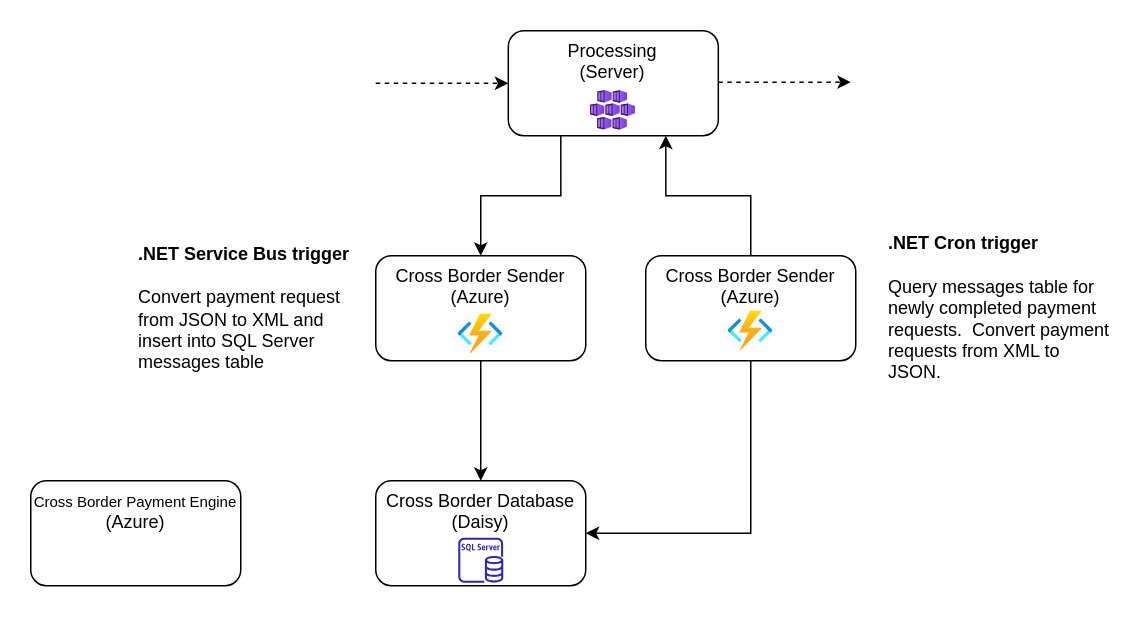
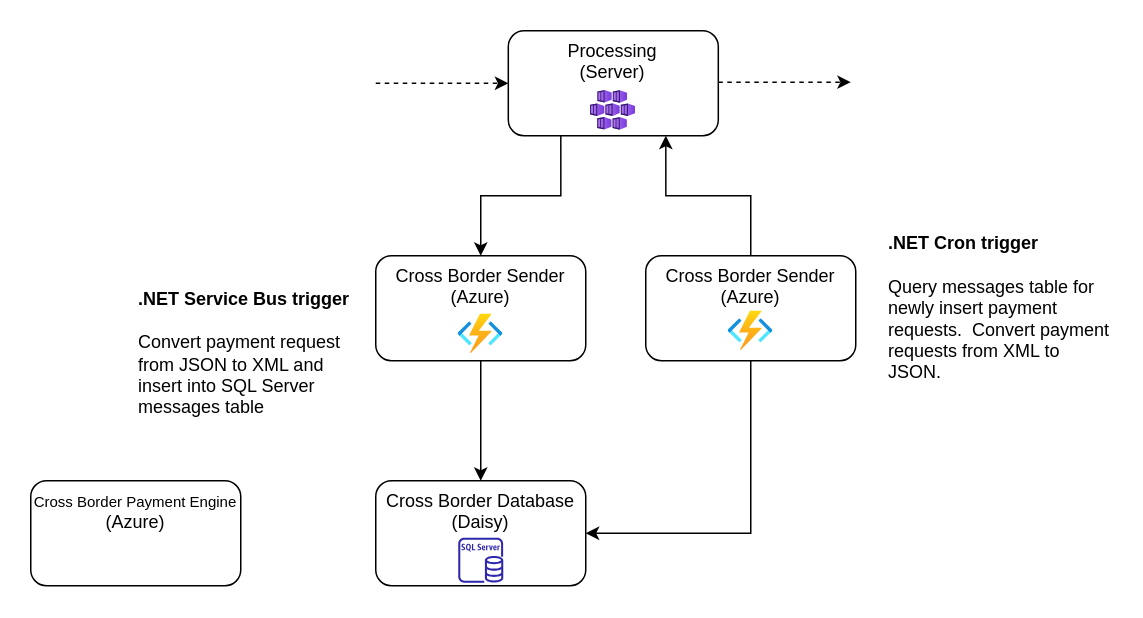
  <mxCell id="0" />
  <mxCell id="1" parent="0" />
  <mxCell id="2" style="edgeStyle=orthogonalEdgeStyle;rounded=0;orthogonalLoop=1;jettySize=auto;html=1;exitX=0.25;exitY=1;exitDx=0;exitDy=0;" parent="1" source="3" target="6" edge="1"><mxGeometry relative="1" as="geometry" /></mxCell>
  <mxCell id="3" value="Processing&lt;br&gt;(Server)" style="rounded=1;whiteSpace=wrap;html=1;verticalAlign=top;fontSize=12;" parent="1" vertex="1"><mxGeometry x="338.37" y="20" width="140" height="70" as="geometry" /></mxCell>
  <mxCell id="4" value="" style="aspect=fixed;html=1;points=[];align=center;image;fontSize=12;image=img/lib/azure2/compute/Kubernetes_Services.svg;" parent="1" vertex="1"><mxGeometry x="393.37" y="60" width="30" height="26.47" as="geometry" /></mxCell>
  <mxCell id="5" value="" style="edgeStyle=orthogonalEdgeStyle;rounded=0;orthogonalLoop=1;jettySize=auto;html=1;" parent="1" source="6" target="11" edge="1"><mxGeometry relative="1" as="geometry" /></mxCell>
  <mxCell id="6" value="Cross Border Sender&lt;br&gt;(Azure)" style="rounded=1;whiteSpace=wrap;html=1;verticalAlign=top;fontSize=12;" parent="1" vertex="1"><mxGeometry x="250" y="170" width="140" height="70" as="geometry" /></mxCell>
  <mxCell id="7" value="" style="aspect=fixed;html=1;points=[];align=center;image;fontSize=12;image=img/lib/azure2/compute/Function_Apps.svg;" parent="1" vertex="1"><mxGeometry x="305" y="209" width="30" height="26.47" as="geometry" /></mxCell>
  <mxCell id="8" value="" style="endArrow=classic;html=1;rounded=0;entryX=0;entryY=0.5;entryDx=0;entryDy=0;dashed=1;" parent="1" target="3" edge="1"><mxGeometry width="50" height="50" relative="1" as="geometry"><mxPoint x="250" y="55" as="sourcePoint" /><mxPoint x="180" y="140" as="targetPoint" /></mxGeometry></mxCell>
  <mxCell id="9" value="" style="endArrow=classic;html=1;rounded=0;entryX=0;entryY=0.5;entryDx=0;entryDy=0;dashed=1;" parent="1" edge="1"><mxGeometry width="50" height="50" relative="1" as="geometry"><mxPoint x="478.37" y="54.29" as="sourcePoint" /><mxPoint x="566.74" y="54.29" as="targetPoint" /></mxGeometry></mxCell>
- <mxCell id="10" value="&lt;b&gt;.NET Service Bus trigger&lt;/b&gt;&lt;br&gt;&lt;br&gt;Convert payment request from JSON to XML and insert into SQL Server messages table" style="text;html=1;strokeColor=none;fillColor=none;align=left;verticalAlign=middle;whiteSpace=wrap;rounded=0;" parent="1" vertex="1"><mxGeometry x="90" y="170" width="150" height="70" as="geometry" /></mxCell>
+ <mxCell id="10" value="&lt;b&gt;.NET Service Bus trigger&lt;/b&gt;&lt;br&gt;&lt;br&gt;Convert payment request from JSON to XML and insert into SQL Server messages table" style="text;html=1;strokeColor=none;fillColor=none;align=left;verticalAlign=middle;whiteSpace=wrap;rounded=0;" parent="1" vertex="1"><mxGeometry x="90" y="200" width="150" height="70" as="geometry" /></mxCell>
  <mxCell id="11" value="Cross Border Database&lt;br&gt;(Daisy)" style="rounded=1;whiteSpace=wrap;html=1;verticalAlign=top;fontSize=12;" parent="1" vertex="1"><mxGeometry x="250" y="320" width="140" height="70" as="geometry" /></mxCell>
  <mxCell id="12" value="" style="sketch=0;outlineConnect=0;fontColor=#232F3E;gradientColor=none;fillColor=#2E27AD;strokeColor=none;dashed=0;verticalLabelPosition=bottom;verticalAlign=top;align=center;html=1;fontSize=12;fontStyle=0;aspect=fixed;pointerEvents=1;shape=mxgraph.aws4.rds_sql_server_instance;" parent="1" vertex="1"><mxGeometry x="305" y="358" width="30" height="30" as="geometry" /></mxCell>
  <mxCell id="13" value="&lt;font style=&quot;font-size: 10px;&quot;&gt;Cross Border Payment Engine&lt;/font&gt;&lt;br&gt;(Azure)" style="rounded=1;whiteSpace=wrap;html=1;verticalAlign=top;fontSize=12;" parent="1" vertex="1"><mxGeometry x="20" y="320" width="140" height="70" as="geometry" /></mxCell>
  <mxCell id="14" value="" style="shape=image;verticalLabelPosition=bottom;labelBackgroundColor=default;verticalAlign=top;aspect=fixed;imageAspect=0;image=https://upload.wikimedia.org/wikipedia/commons/thumb/a/a3/.NET_Logo.svg/2048px-.NET_Logo.svg.png;" parent="1" vertex="1"><mxGeometry x="75" y="358" width="30" height="30" as="geometry" /></mxCell>
  <mxCell id="15" style="edgeStyle=orthogonalEdgeStyle;rounded=0;orthogonalLoop=1;jettySize=auto;html=1;entryX=0.75;entryY=1;entryDx=0;entryDy=0;fontSize=10;" parent="1" source="17" target="3" edge="1"><mxGeometry relative="1" as="geometry" /></mxCell>
  <mxCell id="16" style="edgeStyle=orthogonalEdgeStyle;rounded=0;orthogonalLoop=1;jettySize=auto;html=1;entryX=1;entryY=0.5;entryDx=0;entryDy=0;fontSize=10;exitX=0.5;exitY=1;exitDx=0;exitDy=0;" parent="1" source="17" target="11" edge="1"><mxGeometry relative="1" as="geometry" /></mxCell>
  <mxCell id="17" value="Cross Border Sender&lt;br&gt;(Azure)" style="rounded=1;whiteSpace=wrap;html=1;verticalAlign=top;fontSize=12;" parent="1" vertex="1"><mxGeometry x="430" y="170" width="140" height="70" as="geometry" /></mxCell>
  <mxCell id="18" value="" style="aspect=fixed;html=1;points=[];align=center;image;fontSize=12;image=img/lib/azure2/compute/Function_Apps.svg;" parent="1" vertex="1"><mxGeometry x="485" y="207" width="30" height="26.47" as="geometry" /></mxCell>
- <mxCell id="19" value="&lt;b&gt;.NET Cron trigger&lt;/b&gt;&lt;br&gt;&lt;br&gt;Query messages table for newly completed payment requests.&amp;nbsp; Convert payment requests from XML to JSON." style="text;html=1;strokeColor=none;fillColor=none;align=left;verticalAlign=middle;whiteSpace=wrap;rounded=0;" parent="1" vertex="1"><mxGeometry x="590" y="170" width="150" height="70" as="geometry" /></mxCell>
+ <mxCell id="19" value="&lt;b&gt;.NET Cron trigger&lt;/b&gt;&lt;br&gt;&lt;br&gt;Query messages table for newly insert payment requests.&amp;nbsp; Convert payment requests from XML to JSON." style="text;html=1;strokeColor=none;fillColor=none;align=left;verticalAlign=middle;whiteSpace=wrap;rounded=0;" parent="1" vertex="1"><mxGeometry x="590" y="170" width="150" height="70" as="geometry" /></mxCell>
